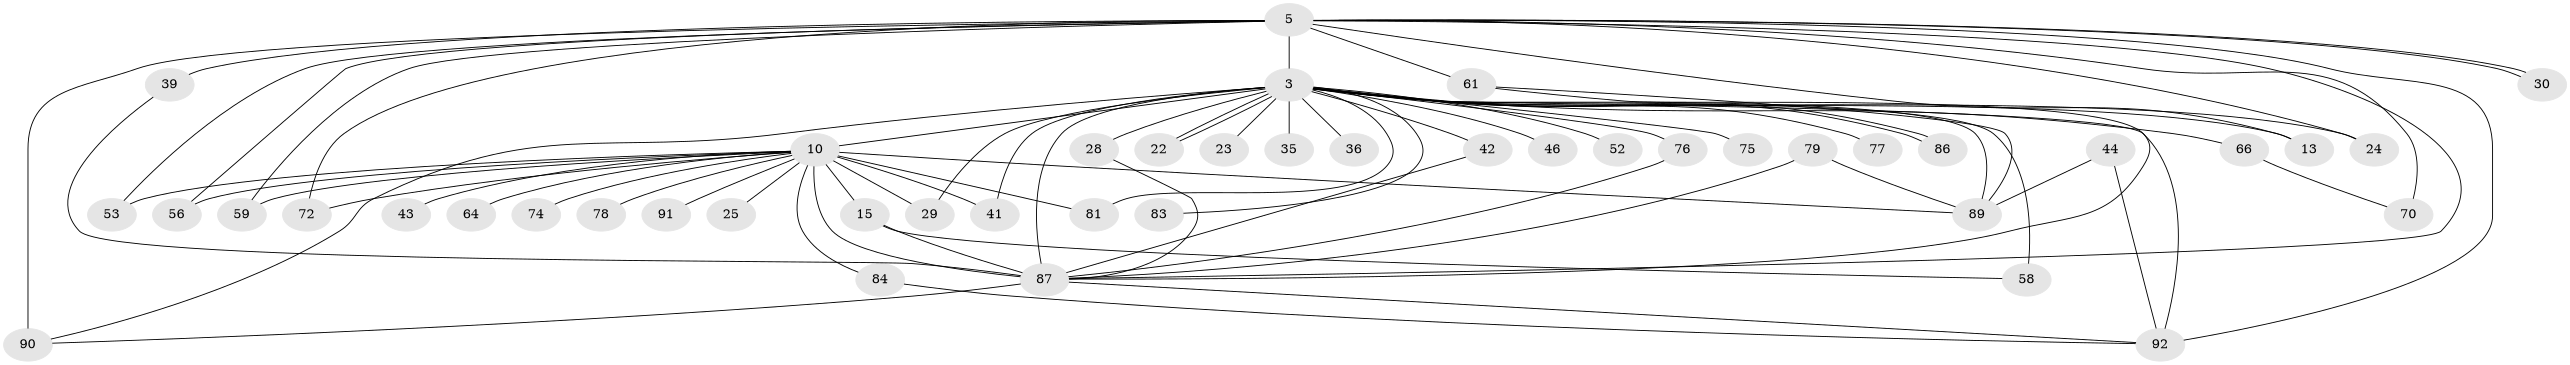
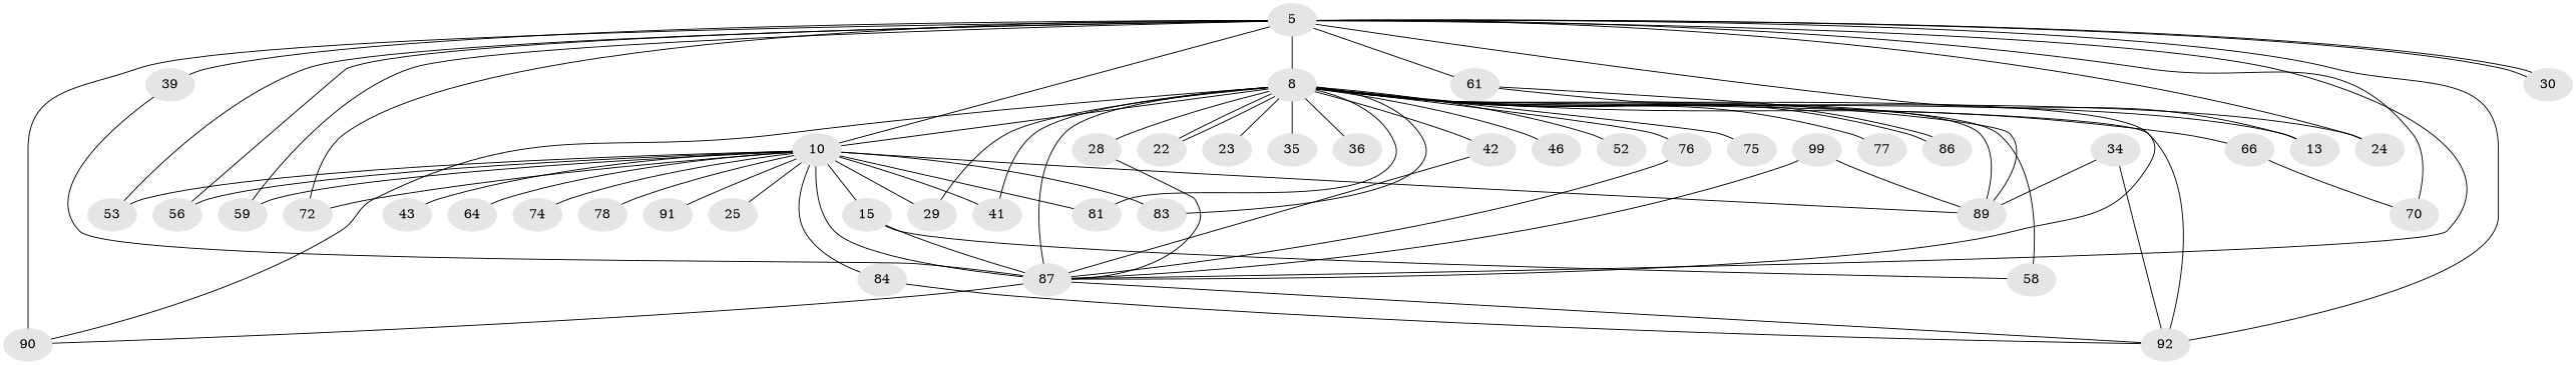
  graph {
    node [color=gray90 style=filled]
    5 [super="+2"]
-   8 [super="+7" label=3]
+   8 [super="+7"]
    10 [super="+4+1"]
    13
    24
    30
    39
    53 [super="+45"]
    56
    59 [super="+32"]
    61 [super="+34+55"]
    70 [super="+69"]
    72 [super="+57"]
    87 [super="+26+9+62+85"]
    90 [super="+88+67"]
    92 [super="+73+17"]
    22
    23
    28
    29
    35
    36
    41
    42 [super="+20"]
    46
    52
    58 [super="+12"]
    66
    75
    76
    77
    81
    83 [super="+68"]
    86
    89 [super="+71+60"]
    15 [super="+11"]
    25
    43
    64
    74
    78
    84
    91
-   44
-   79
+   44 [label=34]
+   79 [label=99]
    5 -- 8 [weight=6]
+   5 -- 10 [weight=6]
    5 -- 13
    5 -- 24
    5 -- 30
    5 -- 30
    5 -- 39 [weight=2]
    5 -- 53 [weight=3]
    5 -- 56
    5 -- 59
    5 -- 61 [weight=2]
    5 -- 70 [weight=2]
    5 -- 72
    5 -- 87 [weight=6]
    5 -- 90 [weight=4]
    5 -- 92 [weight=4]
    8 -- 10 [weight=9]
    8 -- 13
    8 -- 24
    8 -- 87 [weight=13]
    8 -- 90
    8 -- 92 [weight=2]
    8 -- 22
    8 -- 22
    8 -- 23 [weight=2]
    8 -- 28
    8 -- 29
    8 -- 35
    8 -- 36 [weight=2]
    8 -- 41
    8 -- 42 [weight=2]
    8 -- 46 [weight=2]
    8 -- 52 [weight=2]
    8 -- 58 [weight=3]
    8 -- 66 [weight=2]
    8 -- 75 [weight=2]
    8 -- 76
    8 -- 77 [weight=2]
    8 -- 81
    8 -- 83 [weight=2]
    8 -- 86
    8 -- 86
    8 -- 89 [weight=3]
    10 -- 53 [weight=2]
    10 -- 56
    10 -- 59 [weight=2]
    10 -- 72 [weight=2]
    10 -- 87 [weight=9]
    10 -- 29
    10 -- 41
    10 -- 81
+   10 -- 83
    10 -- 89 [weight=3]
    10 -- 15
    10 -- 25
    10 -- 43 [weight=2]
    10 -- 64 [weight=2]
    10 -- 74 [weight=2]
    10 -- 78 [weight=2]
    10 -- 84
    10 -- 91 [weight=2]
    39 -- 87
    61 -- 87
    61 -- 89
    87 -- 90
    87 -- 92
    28 -- 87
    42 -- 87
    66 -- 70
    76 -- 87
    15 -- 87
    15 -- 58
    84 -- 92
    44 -- 92
    44 -- 89
    79 -- 87
    79 -- 89
  }
